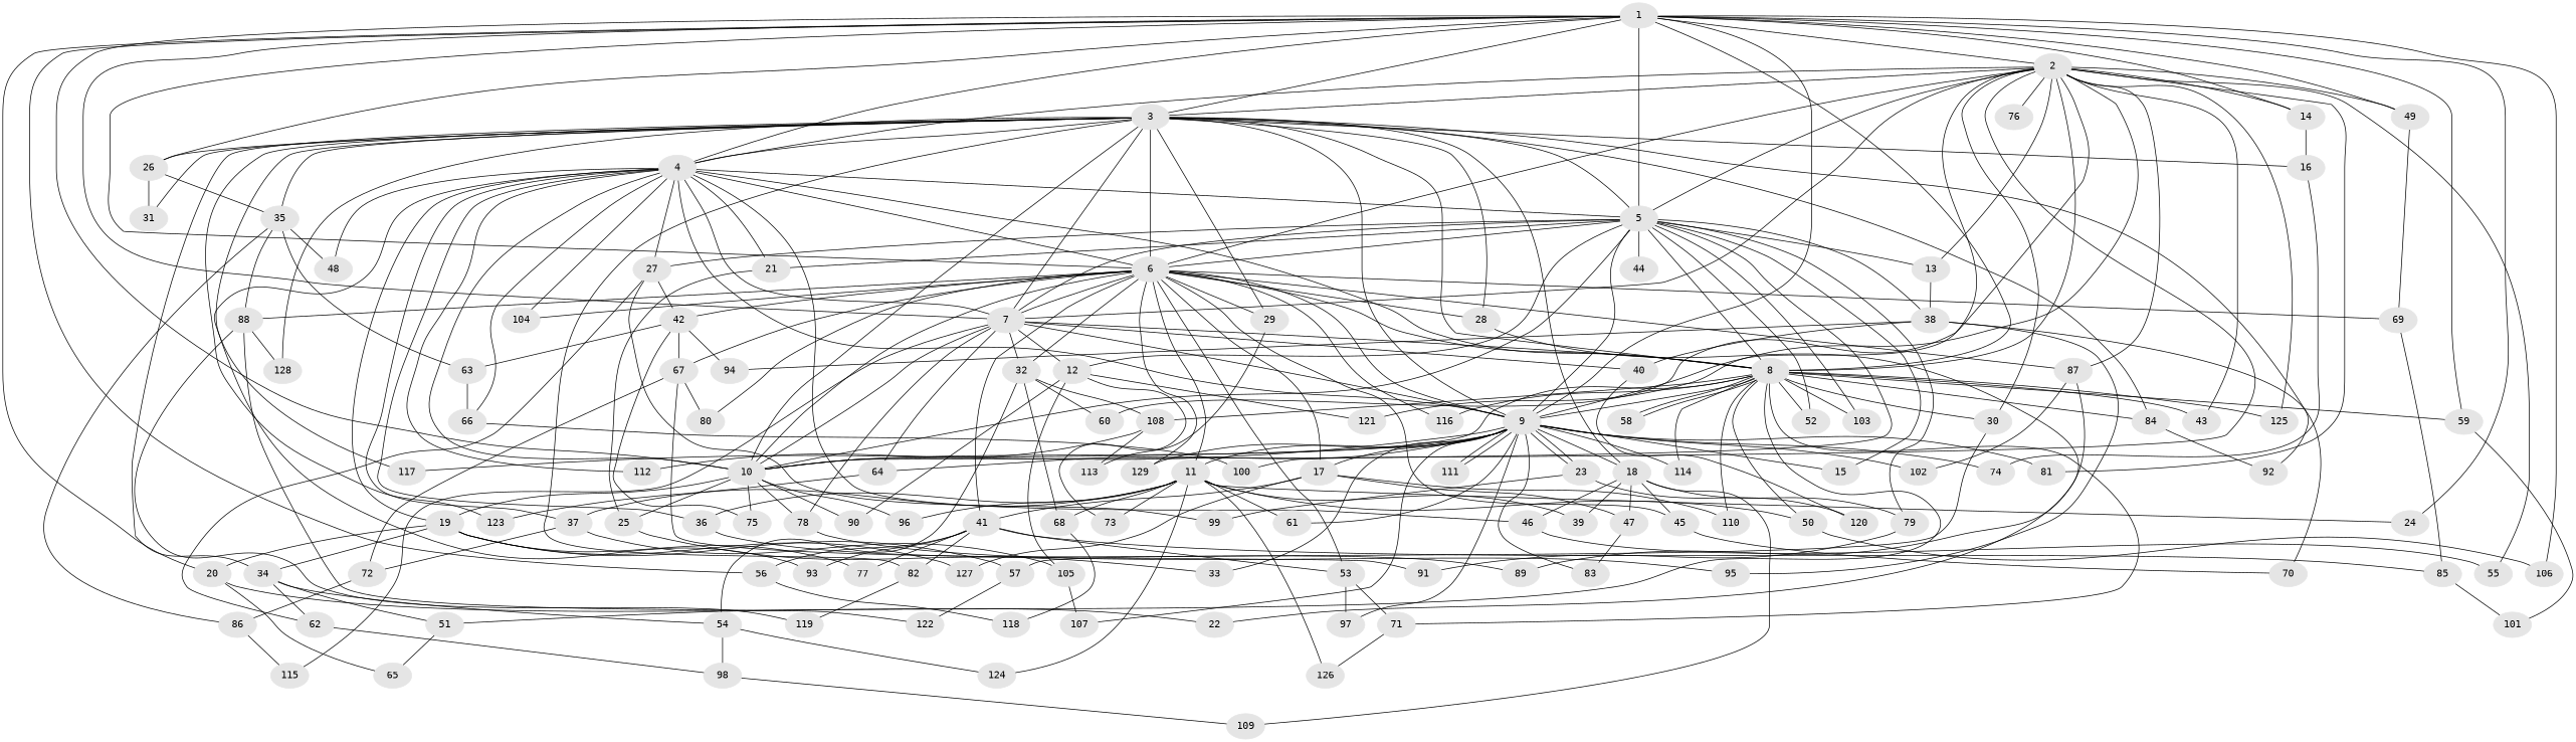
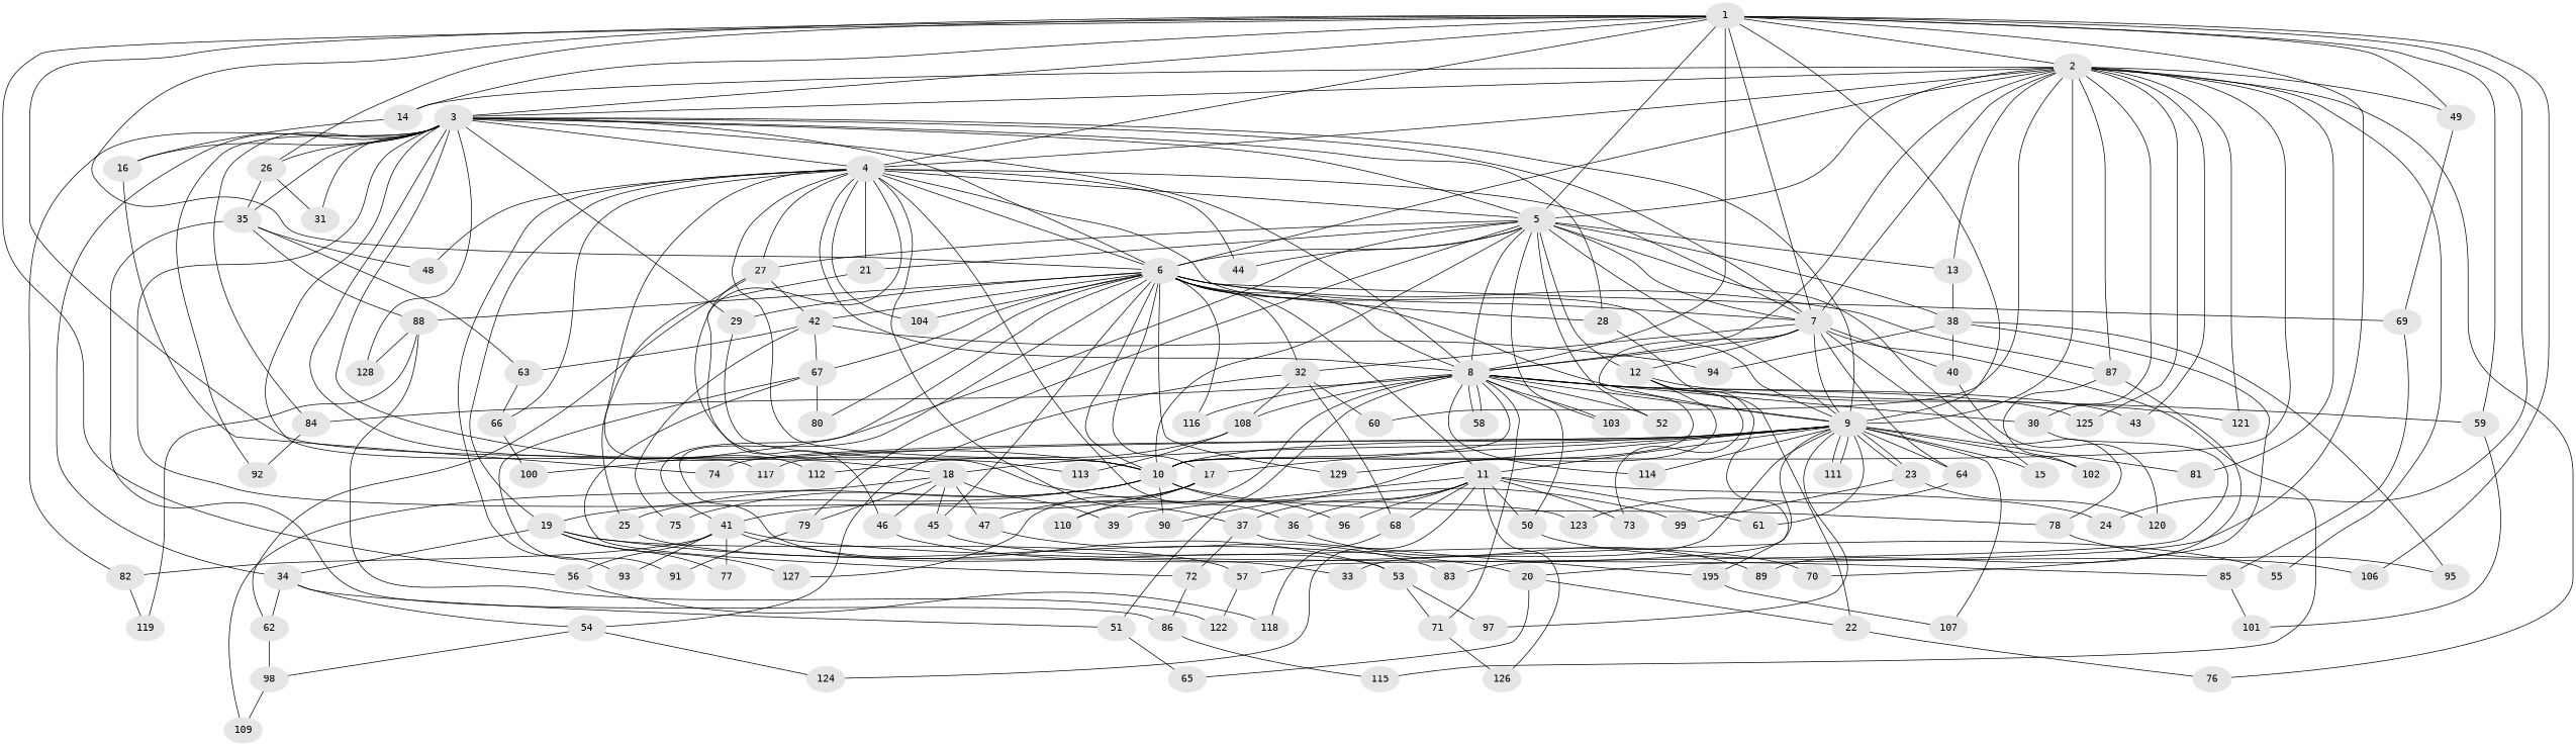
  graph {
    fontname="DejaVu Sans Mono"
    node [color=gray90 fontname="DejaVu Sans Mono" style=filled]
    edge [fontname="DejaVu Sans Mono"]
    1
    2
    3
    4
    5
    6
    7
    8
    9
    10
    14
    20
    24
    26
    49
    56
    59
    106
    13
    30
    43
    55
    60
    76
    81
    87
    121
    125
    16
    18
    28
    29
    31
    34
    35
    82
    84
    92
    117
    123
    128
    19
    21
    27
    36
    37
    44
    46
    48
    66
    93
    104
    112
    12
    15
    38
    52
    79
    100
    103
    11
    17
    32
    41
    42
    45
    53
    67
    69
    80
    88
    116
    129
    40
    64
    78
    115
    50
    51
    58
    71
    108
    110
    114
    23
    33
    61
    74
    83
    97
    102
    107
    111
    25
    75
    90
    96
    22
    65
    118
    101
    57
    89
    39
    47
    109
    113
    62
    54
    63
    86
    119
    127
    77
    99
-   105
+   105 [label=195]
    72
    73
    70
    94
    95
    91
    68
    124
    126
    85
    122
    120
    98
    1 -- 2
    1 -- 3
    1 -- 4
    1 -- 5
    1 -- 6
    1 -- 7
    1 -- 8
    1 -- 9
    1 -- 10
    1 -- 14
    1 -- 20
    1 -- 24
    1 -- 26
    1 -- 49
    1 -- 56
    1 -- 59
    1 -- 106
    2 -- 3
    2 -- 4
    2 -- 5
    2 -- 6
    2 -- 7
    2 -- 8
    2 -- 9
    2 -- 10
    2 -- 14
    2 -- 49
    2 -- 13
    2 -- 30
    2 -- 43
    2 -- 55
    2 -- 60
    2 -- 76
    2 -- 81
    2 -- 87
    2 -- 121
    2 -- 125
    3 -- 4
    3 -- 5
    3 -- 6
    3 -- 7
    3 -- 8
    3 -- 9
    3 -- 10
    3 -- 26
    3 -- 16
    3 -- 18
    3 -- 28
    3 -- 29
    3 -- 31
    3 -- 34
    3 -- 35
    3 -- 82
    3 -- 84
    3 -- 92
    3 -- 117
    3 -- 123
    3 -- 128
    4 -- 5
    4 -- 6
    4 -- 7
    4 -- 8
    4 -- 9
    4 -- 10
    4 -- 19
    4 -- 21
    4 -- 27
    4 -- 36
    4 -- 37
+   4 -- 44
    4 -- 46
    4 -- 48
    4 -- 66
    4 -- 93
    4 -- 104
    4 -- 112
    5 -- 6
    5 -- 7
    5 -- 8
    5 -- 9
    5 -- 10
    5 -- 13
    5 -- 21
    5 -- 27
    5 -- 44
    5 -- 12
    5 -- 15
    5 -- 38
    5 -- 52
    5 -- 79
    5 -- 100
    5 -- 103
    6 -- 7
    6 -- 8
    6 -- 9
    6 -- 10
    6 -- 87
    6 -- 28
    6 -- 29
    6 -- 104
    6 -- 11
    6 -- 17
    6 -- 32
    6 -- 41
    6 -- 42
    6 -- 45
    6 -- 53
    6 -- 67
    6 -- 69
    6 -- 80
    6 -- 88
    6 -- 116
    6 -- 129
    7 -- 8
    7 -- 9
    7 -- 10
    7 -- 12
    7 -- 32
    7 -- 40
    7 -- 64
    7 -- 78
    7 -- 115
    8 -- 9
    8 -- 10
    8 -- 59
    8 -- 30
    8 -- 43
    8 -- 125
    8 -- 84
    8 -- 52
    8 -- 103
    8 -- 116
    8 -- 50
    8 -- 51
    8 -- 58
    8 -- 58
    8 -- 71
    8 -- 108
    8 -- 110
    8 -- 114
    9 -- 10
    9 -- 81
    9 -- 18
    9 -- 117
    9 -- 15
    9 -- 11
    9 -- 17
    9 -- 129
    9 -- 64
    9 -- 114
    9 -- 23
    9 -- 23
    9 -- 33
    9 -- 61
    9 -- 74
    9 -- 83
    9 -- 97
    9 -- 102
    9 -- 107
    9 -- 111
    9 -- 111
    10 -- 19
    10 -- 78
    10 -- 25
    10 -- 75
    10 -- 90
    10 -- 96
    14 -- 16
    20 -- 22
    20 -- 65
    26 -- 31
    26 -- 35
    49 -- 69
    56 -- 118
    59 -- 101
    13 -- 38
    30 -- 57
    87 -- 102
    87 -- 89
    16 -- 74
    18 -- 46
    18 -- 79
    18 -- 45
    18 -- 39
    18 -- 47
    18 -- 109
    28 -- 22
    29 -- 113
    34 -- 51
    34 -- 62
    34 -- 54
    35 -- 48
    35 -- 88
    35 -- 63
    35 -- 86
    82 -- 119
    84 -- 92
    19 -- 20
    19 -- 34
    19 -- 57
    19 -- 127
    19 -- 77
    21 -- 25
    27 -- 42
    27 -- 62
    27 -- 99
    36 -- 89
    37 -- 105
    37 -- 72
    46 -- 55
    66 -- 100
    12 -- 121
    12 -- 90
    12 -- 105
    12 -- 73
    38 -- 40
    38 -- 70
    38 -- 94
    38 -- 95
    79 -- 91
    11 -- 24
    11 -- 36
    11 -- 37
    11 -- 50
    11 -- 61
    11 -- 96
    11 -- 39
    11 -- 73
    11 -- 68
    11 -- 124
    11 -- 126
    17 -- 41
    17 -- 110
    17 -- 47
    17 -- 127
    32 -- 60
    32 -- 108
    32 -- 54
    32 -- 68
    41 -- 56
    41 -- 82
    41 -- 93
    41 -- 53
    41 -- 77
    41 -- 85
    42 -- 67
    42 -- 75
    42 -- 63
    42 -- 94
    45 -- 70
    53 -- 71
    53 -- 97
    67 -- 80
    67 -- 72
    67 -- 91
    69 -- 85
    88 -- 128
    88 -- 119
    88 -- 122
    40 -- 120
    64 -- 123
    78 -- 95
    50 -- 106
    51 -- 65
    71 -- 126
    108 -- 112
    108 -- 113
    23 -- 99
    23 -- 120
    25 -- 33
+   22 -- 76
    57 -- 122
    47 -- 83
    62 -- 98
    54 -- 124
    54 -- 98
    63 -- 66
    86 -- 115
    105 -- 107
    72 -- 86
    68 -- 118
    85 -- 101
    98 -- 109
  }
